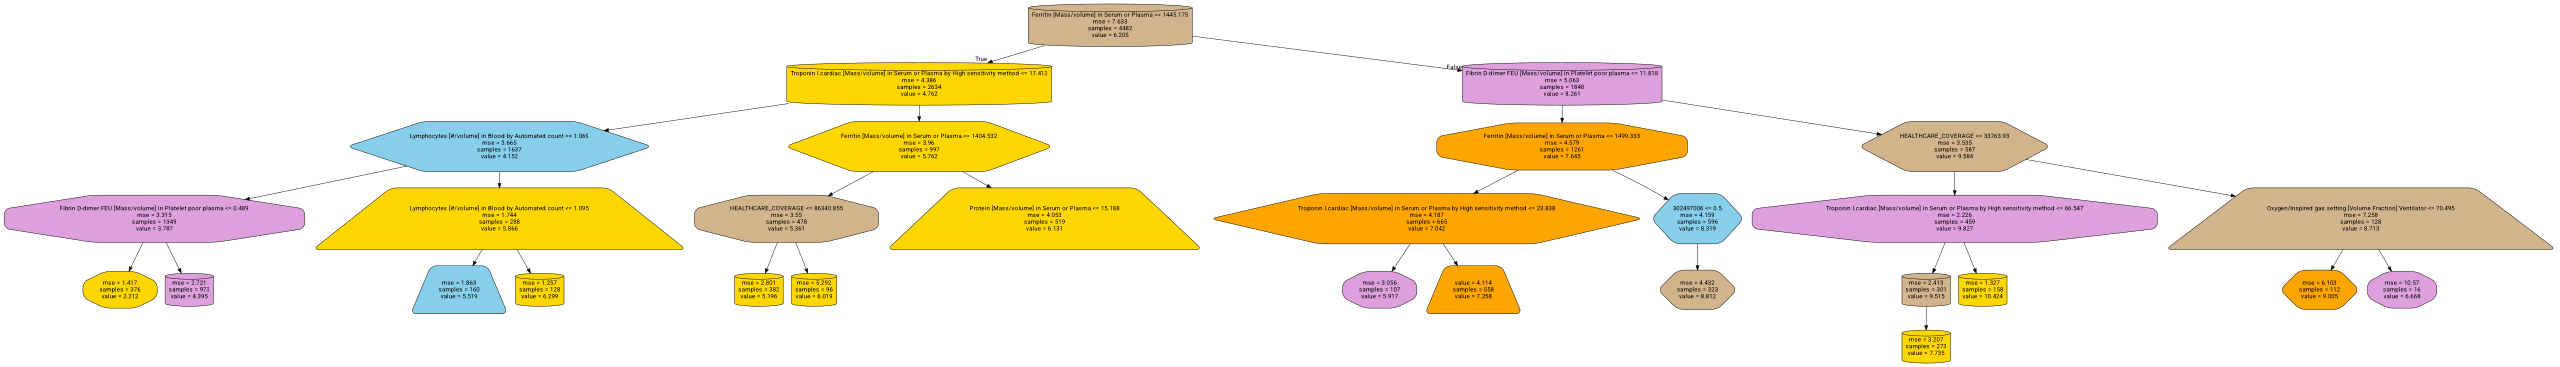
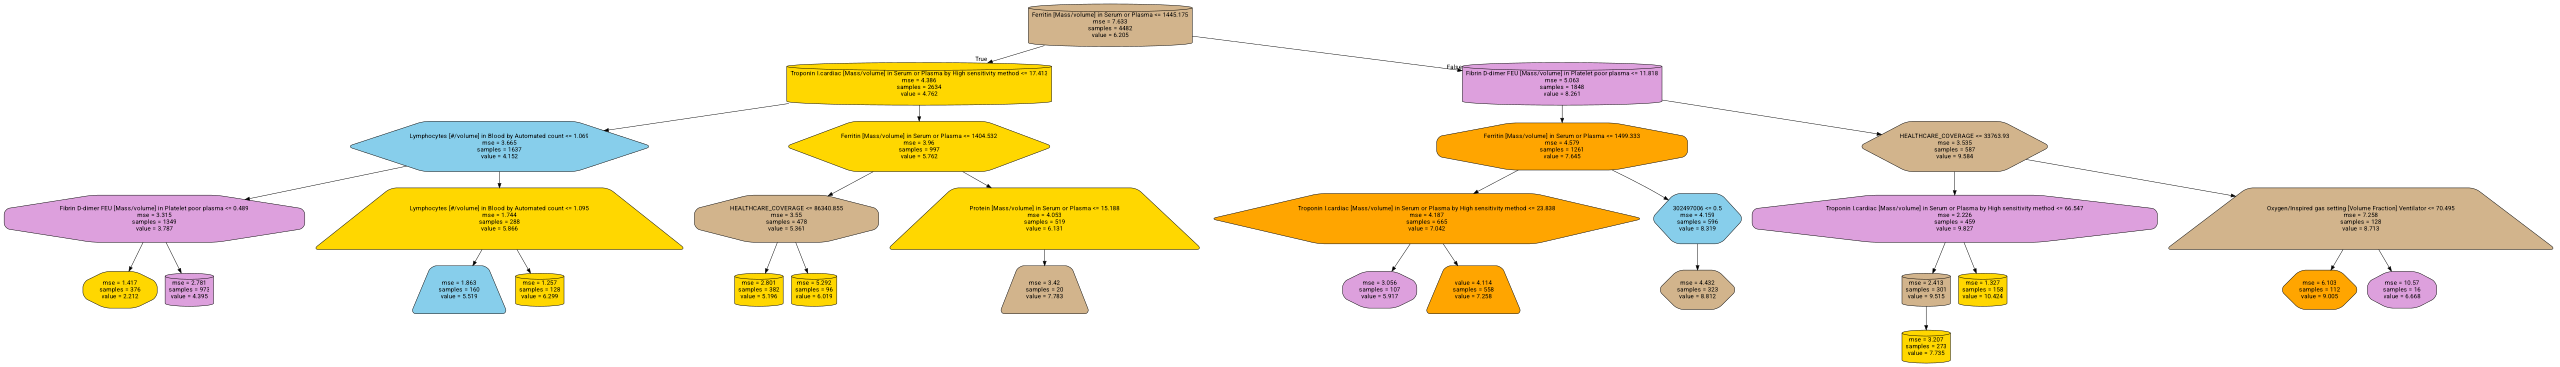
  digraph {
    fontname=Roboto
    node [color=black fillcolor=gold fontname=Roboto shape=cylinder style="filled, rounded"]
    edge [fontname=Roboto]
    n1 [fillcolor=tan label="Ferritin [Mass/volume] in Serum or Plasma <= 1445.175\nmse = 7.633\nsamples = 4482\nvalue = 6.205"]
    n2 [label="Troponin I.cardiac [Mass/volume] in Serum or Plasma by High sensitivity method <= 17.413\nmse = 4.386\nsamples = 2634\nvalue = 4.762"]
    n3 [fillcolor=plum label="Fibrin D-dimer FEU [Mass/volume] in Platelet poor plasma <= 11.818\nmse = 5.063\nsamples = 1848\nvalue = 8.261"]
    n4 [fillcolor=skyblue label="Lymphocytes [#/volume] in Blood by Automated count <= 1.069\nmse = 3.665\nsamples = 1637\nvalue = 4.152" shape=hexagon]
    n5 [label="Ferritin [Mass/volume] in Serum or Plasma <= 1404.532\nmse = 3.96\nsamples = 997\nvalue = 5.762" shape=hexagon]
    n6 [fillcolor=orange label="Ferritin [Mass/volume] in Serum or Plasma <= 1499.333\nmse = 4.579\nsamples = 1261\nvalue = 7.645" shape=octagon]
    n7 [fillcolor=tan label="HEALTHCARE_COVERAGE <= 33763.93\nmse = 3.535\nsamples = 587\nvalue = 9.584" shape=hexagon]
    n8 [fillcolor=plum label="Fibrin D-dimer FEU [Mass/volume] in Platelet poor plasma <= 0.489\nmse = 3.315\nsamples = 1349\nvalue = 3.787" shape=octagon]
    n9 [label="Lymphocytes [#/volume] in Blood by Automated count <= 1.095\nmse = 1.744\nsamples = 288\nvalue = 5.866" shape=trapezium]
    n10 [fillcolor=tan label="HEALTHCARE_COVERAGE <= 86340.855\nmse = 3.55\nsamples = 478\nvalue = 5.361" shape=octagon]
    n11 [label="Protein [Mass/volume] in Serum or Plasma <= 15.188\nmse = 4.053\nsamples = 519\nvalue = 6.131" shape=trapezium]
    n12 [label="mse = 1.417\nsamples = 376\nvalue = 2.212" shape=octagon]
-   n13 [fillcolor=plum label="mse = 2.721\nsamples = 973\nvalue = 4.395"]
+   n13 [fillcolor=plum label="mse = 2.781\nsamples = 973\nvalue = 4.395"]
    n14 [fillcolor=skyblue label="mse = 1.863\nsamples = 160\nvalue = 5.519" shape=trapezium]
    n15 [label="mse = 1.257\nsamples = 128\nvalue = 6.299"]
    n16 [label="mse = 2.801\nsamples = 382\nvalue = 5.196"]
    n17 [label="mse = 5.292\nsamples = 96\nvalue = 6.019"]
+   n18 [fillcolor=tan label="mse = 3.42\nsamples = 20\nvalue = 7.783" shape=trapezium]
    n19 [fillcolor=orange label="Troponin I.cardiac [Mass/volume] in Serum or Plasma by High sensitivity method <= 23.838\nmse = 4.187\nsamples = 665\nvalue = 7.042" shape=hexagon]
    n20 [fillcolor=skyblue label="302497006 <= 0.5\nmse = 4.159\nsamples = 596\nvalue = 8.319" shape=hexagon]
    n21 [fillcolor=plum label="Troponin I.cardiac [Mass/volume] in Serum or Plasma by High sensitivity method <= 66.547\nmse = 2.226\nsamples = 459\nvalue = 9.827" shape=octagon]
    n22 [fillcolor=tan label="Oxygen/Inspired gas setting [Volume Fraction] Ventilator <= 70.495\nmse = 7.258\nsamples = 128\nvalue = 8.713" shape=trapezium]
    n23 [fillcolor=plum label="mse = 3.056\nsamples = 107\nvalue = 5.917" shape=octagon]
    n24 [fillcolor=orange label="value = 4.114\nsamples = 558\nvalue = 7.258" shape=trapezium]
    n25 [fillcolor=tan label="mse = 4.432\nsamples = 323\nvalue = 8.812" shape=hexagon]
    n26 [label="mse = 3.207\nsamples = 273\nvalue = 7.735"]
    n27 [fillcolor=tan label="mse = 2.413\nsamples = 301\nvalue = 9.515"]
    n28 [label="mse = 1.327\nsamples = 158\nvalue = 10.424"]
    n29 [fillcolor=orange label="mse = 6.103\nsamples = 112\nvalue = 9.005" shape=hexagon]
    n30 [fillcolor=plum label="mse = 10.57\nsamples = 16\nvalue = 6.668" shape=octagon]
    n1 -> n2 [headlabel=True labelangle=45 labeldistance=2.5]
    n1 -> n3 [headlabel=False labelangle=-45 labeldistance=2.5]
    n2 -> n4
    n2 -> n5
    n3 -> n6
    n3 -> n7
    n4 -> n8
    n4 -> n9
    n5 -> n10
    n5 -> n11
    n6 -> n19
    n6 -> n20
    n7 -> n21
    n7 -> n22
    n8 -> n12
    n8 -> n13
    n9 -> n14
    n9 -> n15
    n10 -> n16
    n10 -> n17
+   n11 -> n18
    n19 -> n23
    n19 -> n24
    n20 -> n25
    n21 -> n27
    n21 -> n28
    n22 -> n29
    n22 -> n30
    n27 -> n26
  }
